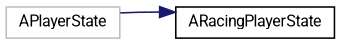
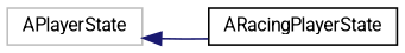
  digraph {
    rankdir=LR
    fontname=Roboto
    node [fillcolor=white fontname=Roboto fontsize=10 shape=record style=filled]
    n1 [color=grey75 height=0.2 label=APlayerState width=0.4]
    n2 [color=black height=0.2 label=ARacingPlayerState width=0.4]
-   n2 -> n1 [color=midnightblue dir=back fontname=Roboto fontsize=10 labelfontname=Helvetica labelfontsize=10 style=solid]
+   n1 -> n2 [color=midnightblue dir=back fontname=Roboto fontsize=10 labelfontname=Helvetica labelfontsize=10 style=solid]
  }
